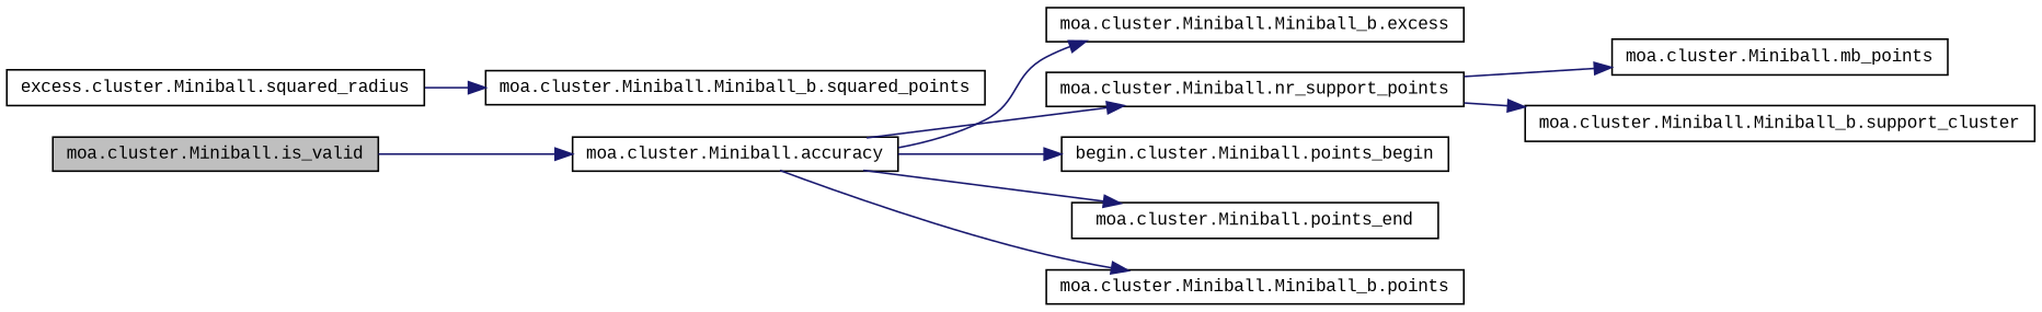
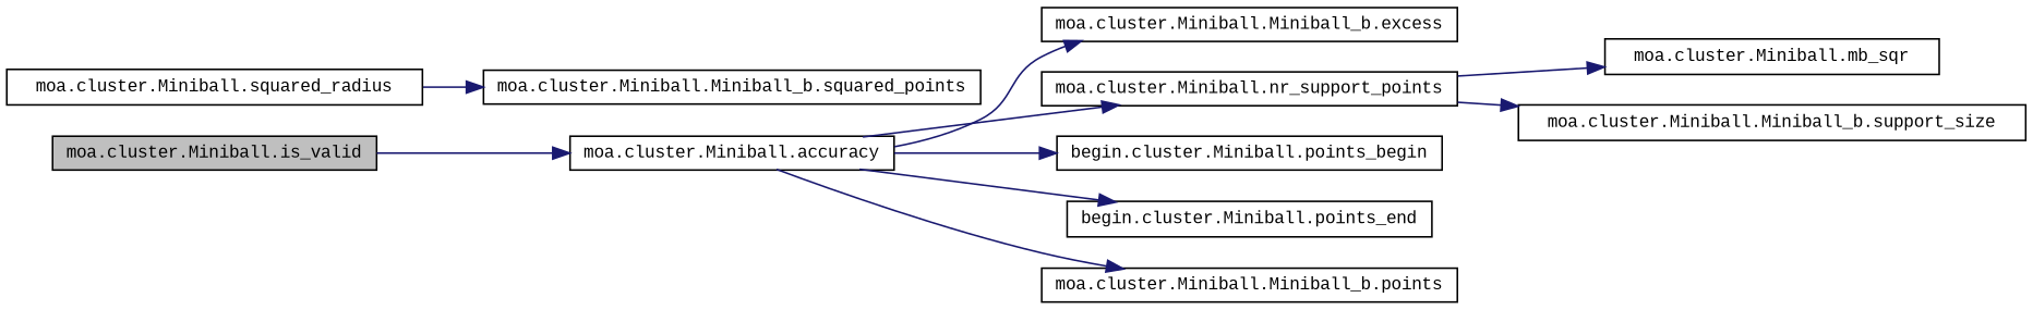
  digraph {
    fontname="Liberation Mono"
    rankdir=LR
    node [color=black fillcolor=white fontname="Liberation Mono" fontsize=10 shape=record style=filled]
    edge [color=midnightblue fontname="Liberation Mono" fontsize=10 labelfontname=Helvetica labelfontsize=10 style=solid]
    n1 [fillcolor=grey75 fontcolor=black height=0.2 label="moa.cluster.Miniball.is_valid" width=0.4]
    n2 [height=0.2 label="moa.cluster.Miniball.accuracy" width=0.4]
    n3 [height=0.2 label="moa.cluster.Miniball.Miniball_b.excess" width=0.4]
    n4 [height=0.2 label="moa.cluster.Miniball.nr_support_points" width=0.4]
    n5 [height=0.2 label="begin.cluster.Miniball.points_begin" width=0.4]
-   n6 [height=0.2 label="moa.cluster.Miniball.points_end" width=0.4]
+   n6 [height=0.2 label="begin.cluster.Miniball.points_end" width=0.4]
    n7 [height=0.2 label="moa.cluster.Miniball.Miniball_b.points" width=0.4]
-   n8 [height=0.2 label="moa.cluster.Miniball.mb_points" width=0.4]
-   n9 [height=0.2 label="moa.cluster.Miniball.Miniball_b.support_cluster" width=0.4]
-   n10 [height=0.2 label="excess.cluster.Miniball.squared_radius" width=0.4]
+   n8 [height=0.2 label="moa.cluster.Miniball.mb_sqr" width=0.4]
+   n9 [height=0.2 label="moa.cluster.Miniball.Miniball_b.support_size" width=0.4]
+   n10 [height=0.2 label="moa.cluster.Miniball.squared_radius" width=0.4]
    n11 [height=0.2 label="moa.cluster.Miniball.Miniball_b.squared_points" width=0.4]
    n1 -> n2
    n2 -> n3
    n2 -> n4
    n2 -> n5
    n2 -> n6
    n2 -> n7
    n4 -> n8
    n4 -> n9
    n10 -> n11
  }
